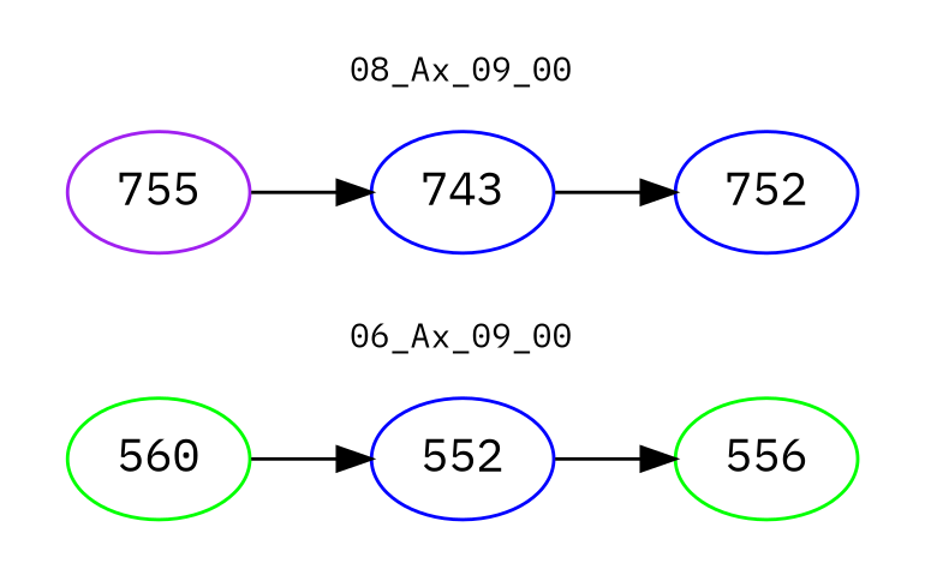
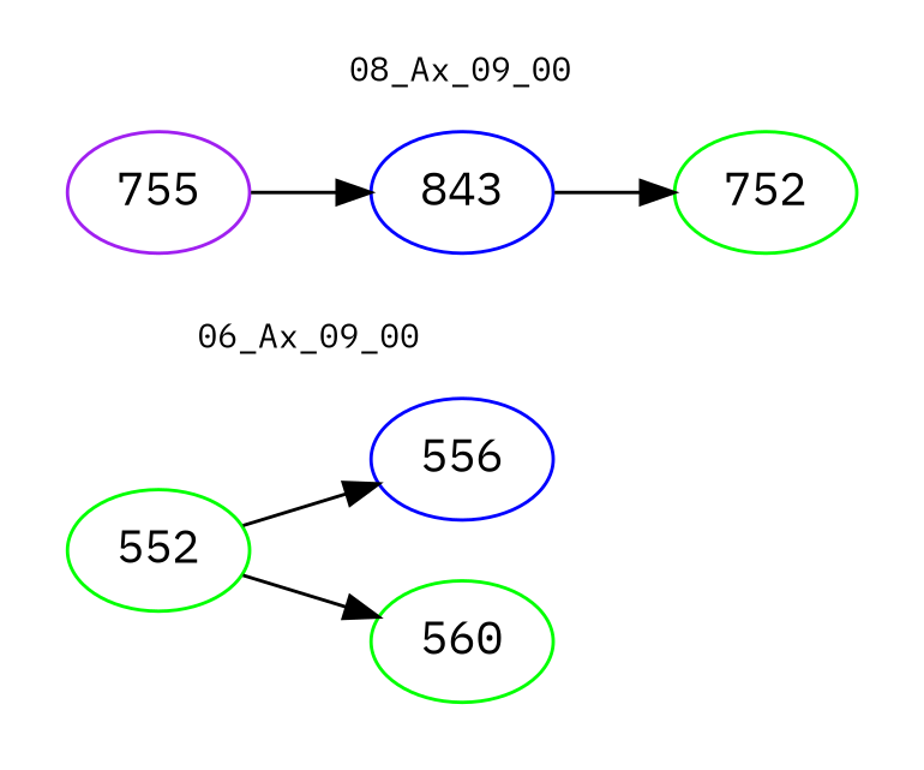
  digraph {
    fontname="IBM Plex Mono"
    rankdir=LR
    node [color=green fontname="IBM Plex Mono"]
    edge [color=black fontname="IBM Plex Mono"]
-   n1 [color=blue label=552]
+   n1 [label=552]
    n2 [label=560]
-   n3 [label=556]
-   n4 [color=blue label=743]
+   n3 [color=blue label=556]
+   n4 [color=blue label=843]
    n5 [color=purple label=755]
-   n6 [color=blue label=752]
+   n6 [label=752]
    subgraph cluster_1 {
      color=white
      fontsize=10
      label="06_Ax_09_00"
      n1
      n2
      n3
    }
    subgraph cluster_2 {
      color=white
      fontsize=10
      label="08_Ax_09_00"
      n4
      n5
      n6
    }
-   n2 -> n1
+   n1 -> n2
    n1 -> n3
    n4 -> n6
    n5 -> n4
  }
